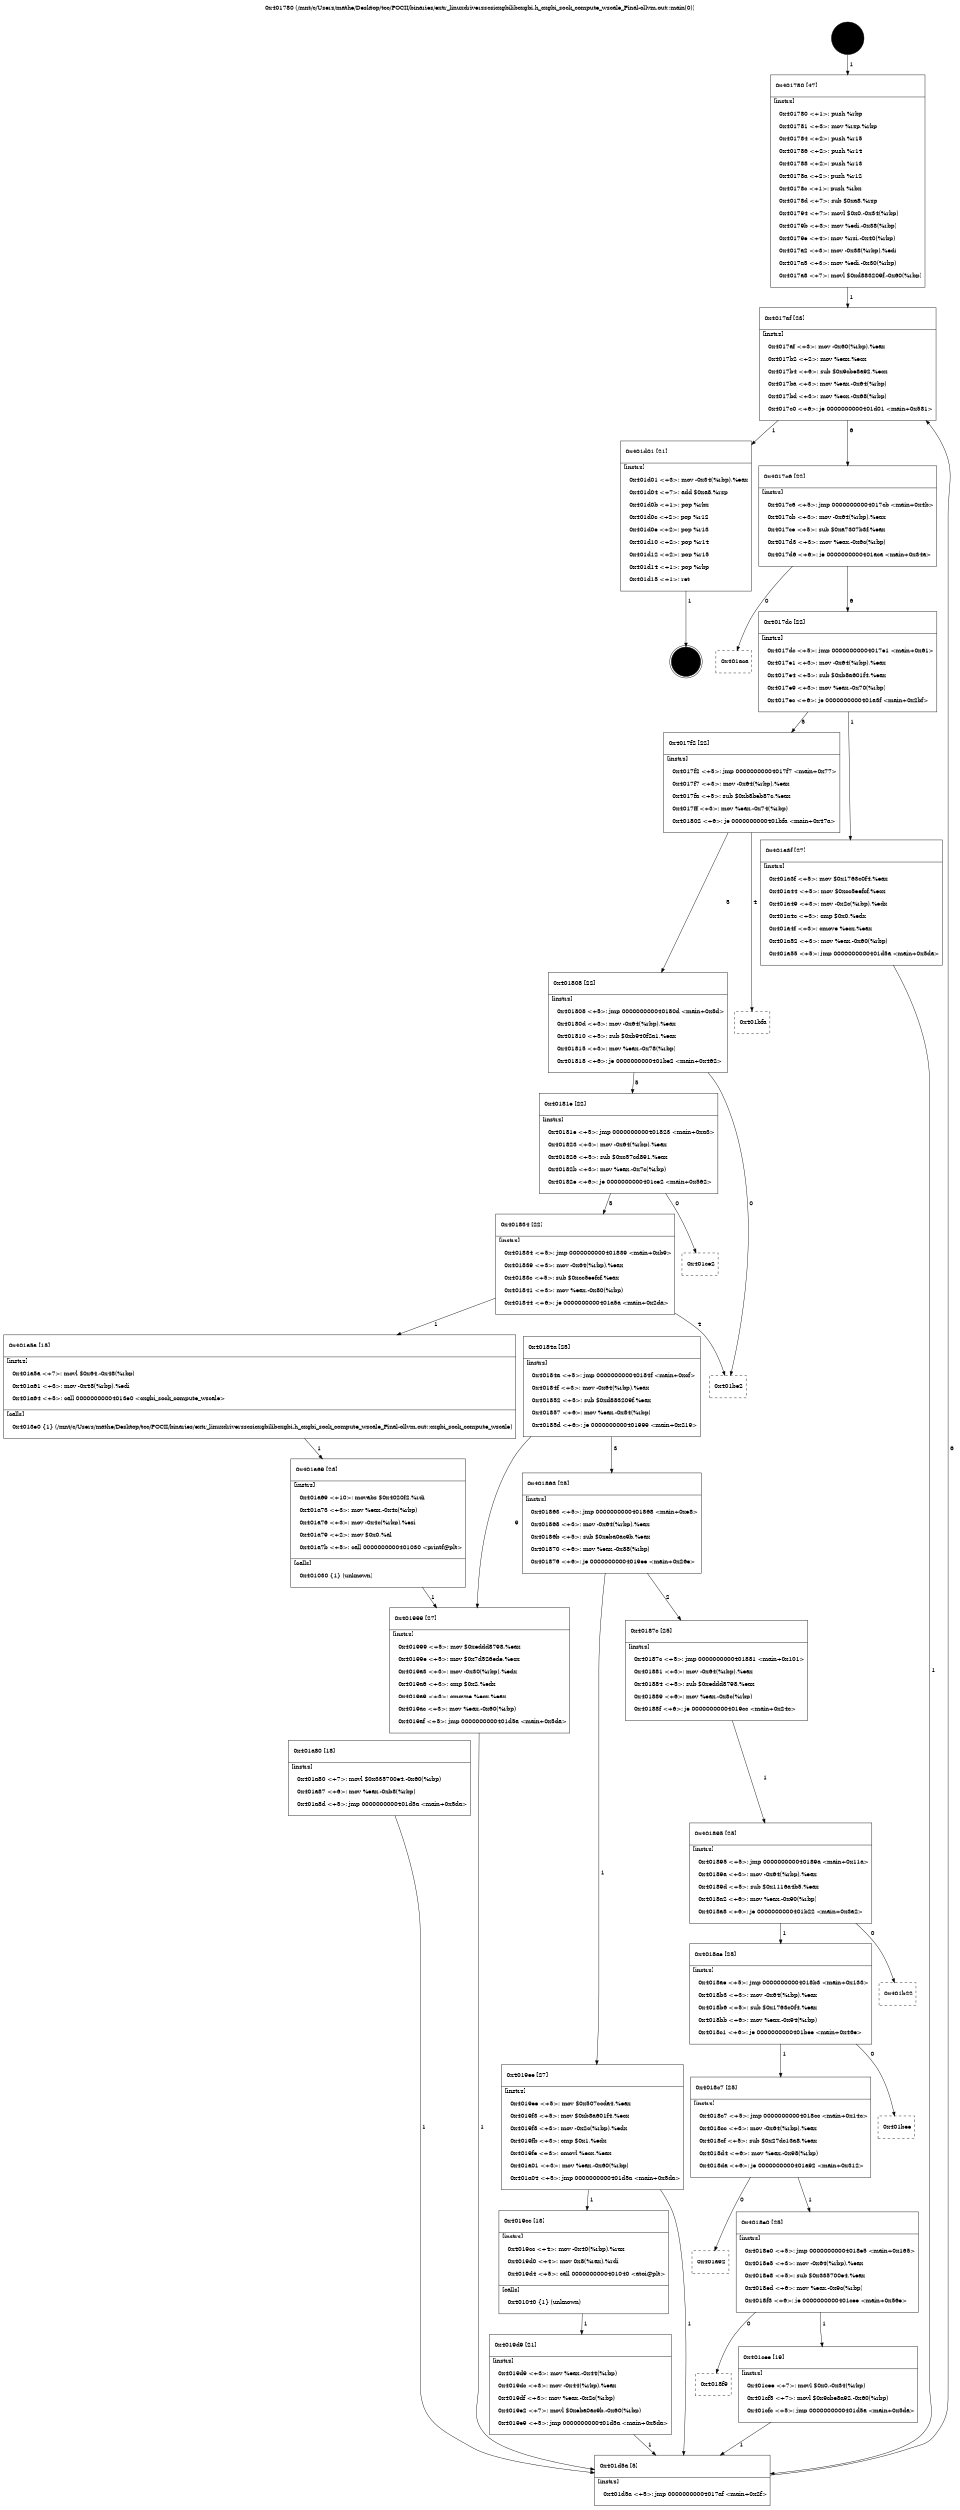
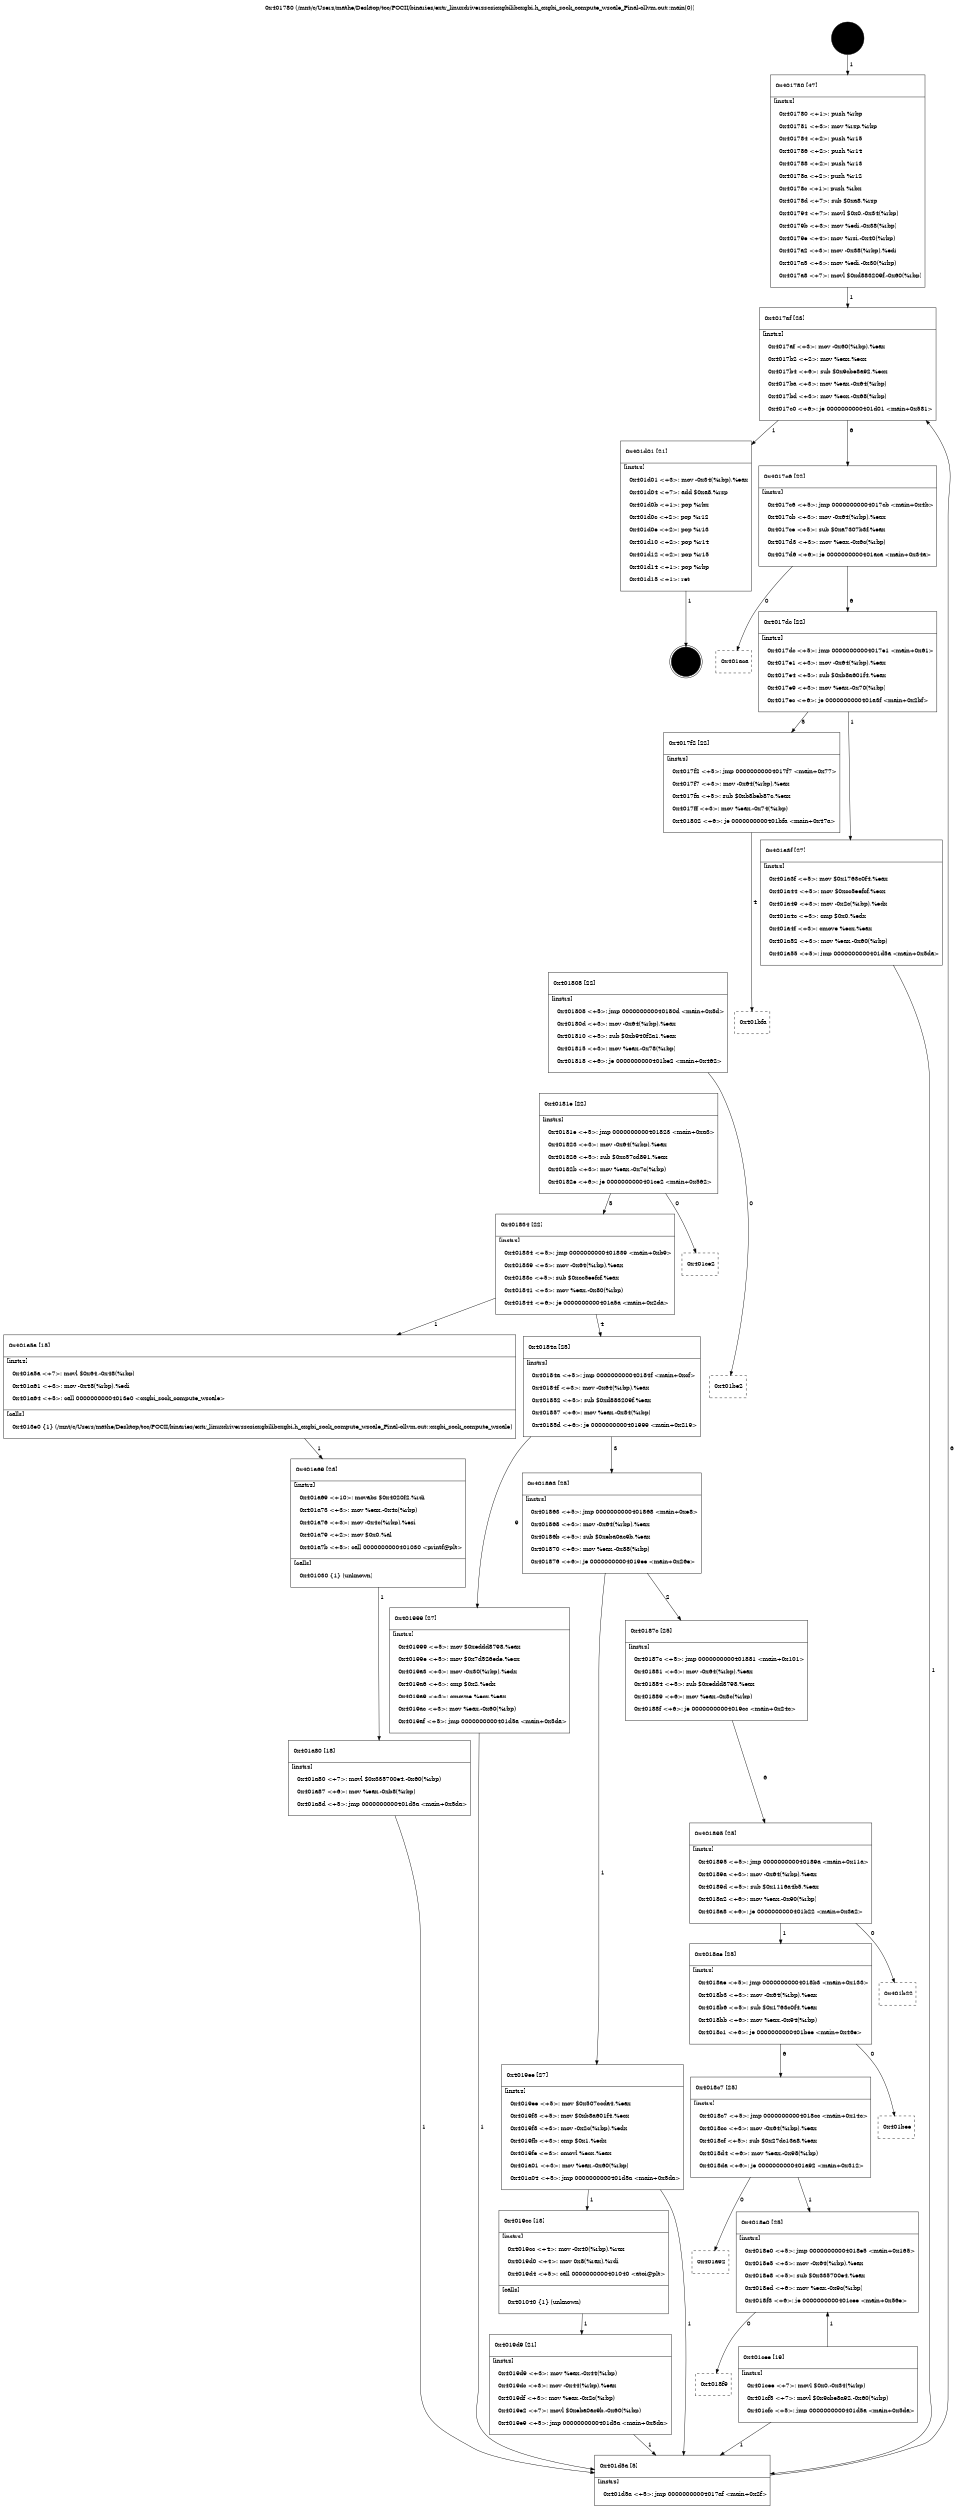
  digraph {
    label="0x401780 (/mnt/c/Users/mathe/Desktop/tcc/POCII/binaries/extr_linuxdriversscsicxgbilibcxgbi.h_cxgbi_sock_compute_wscale_Final-ollvm.out::main(0))"
    labelloc=t
    node [shape=record]
    Entry [fillcolor=black height=0.3 shape=circle style=filled width=0.3]
    n2 [label="{\n     0x401780 [47]\l\n     | [instrs]\l\n     &nbsp;&nbsp;0x401780 \<+1\>: push %rbp\l\n     &nbsp;&nbsp;0x401781 \<+3\>: mov %rsp,%rbp\l\n     &nbsp;&nbsp;0x401784 \<+2\>: push %r15\l\n     &nbsp;&nbsp;0x401786 \<+2\>: push %r14\l\n     &nbsp;&nbsp;0x401788 \<+2\>: push %r13\l\n     &nbsp;&nbsp;0x40178a \<+2\>: push %r12\l\n     &nbsp;&nbsp;0x40178c \<+1\>: push %rbx\l\n     &nbsp;&nbsp;0x40178d \<+7\>: sub $0xa8,%rsp\l\n     &nbsp;&nbsp;0x401794 \<+7\>: movl $0x0,-0x34(%rbp)\l\n     &nbsp;&nbsp;0x40179b \<+3\>: mov %edi,-0x38(%rbp)\l\n     &nbsp;&nbsp;0x40179e \<+4\>: mov %rsi,-0x40(%rbp)\l\n     &nbsp;&nbsp;0x4017a2 \<+3\>: mov -0x38(%rbp),%edi\l\n     &nbsp;&nbsp;0x4017a5 \<+3\>: mov %edi,-0x30(%rbp)\l\n     &nbsp;&nbsp;0x4017a8 \<+7\>: movl $0xd883209f,-0x60(%rbp)\l\n  }"]
    n3 [label="{\n     0x4017af [23]\l\n     | [instrs]\l\n     &nbsp;&nbsp;0x4017af \<+3\>: mov -0x60(%rbp),%eax\l\n     &nbsp;&nbsp;0x4017b2 \<+2\>: mov %eax,%ecx\l\n     &nbsp;&nbsp;0x4017b4 \<+6\>: sub $0x9cbe8a92,%ecx\l\n     &nbsp;&nbsp;0x4017ba \<+3\>: mov %eax,-0x64(%rbp)\l\n     &nbsp;&nbsp;0x4017bd \<+3\>: mov %ecx,-0x68(%rbp)\l\n     &nbsp;&nbsp;0x4017c0 \<+6\>: je 0000000000401d01 \<main+0x581\>\l\n  }"]
    n4 [label="{\n     0x401d01 [21]\l\n     | [instrs]\l\n     &nbsp;&nbsp;0x401d01 \<+3\>: mov -0x34(%rbp),%eax\l\n     &nbsp;&nbsp;0x401d04 \<+7\>: add $0xa8,%rsp\l\n     &nbsp;&nbsp;0x401d0b \<+1\>: pop %rbx\l\n     &nbsp;&nbsp;0x401d0c \<+2\>: pop %r12\l\n     &nbsp;&nbsp;0x401d0e \<+2\>: pop %r13\l\n     &nbsp;&nbsp;0x401d10 \<+2\>: pop %r14\l\n     &nbsp;&nbsp;0x401d12 \<+2\>: pop %r15\l\n     &nbsp;&nbsp;0x401d14 \<+1\>: pop %rbp\l\n     &nbsp;&nbsp;0x401d15 \<+1\>: ret\l\n  }"]
    n5 [label="{\n     0x4017c6 [22]\l\n     | [instrs]\l\n     &nbsp;&nbsp;0x4017c6 \<+5\>: jmp 00000000004017cb \<main+0x4b\>\l\n     &nbsp;&nbsp;0x4017cb \<+3\>: mov -0x64(%rbp),%eax\l\n     &nbsp;&nbsp;0x4017ce \<+5\>: sub $0xa7307b3f,%eax\l\n     &nbsp;&nbsp;0x4017d3 \<+3\>: mov %eax,-0x6c(%rbp)\l\n     &nbsp;&nbsp;0x4017d6 \<+6\>: je 0000000000401aca \<main+0x34a\>\l\n  }"]
    Exit [fillcolor=black height=0.3 peripheries=2 shape=circle style=filled width=0.3]
    n7 [label="{\n     0x401aca\l\n  }" style=dashed]
    n8 [label="{\n     0x4017dc [22]\l\n     | [instrs]\l\n     &nbsp;&nbsp;0x4017dc \<+5\>: jmp 00000000004017e1 \<main+0x61\>\l\n     &nbsp;&nbsp;0x4017e1 \<+3\>: mov -0x64(%rbp),%eax\l\n     &nbsp;&nbsp;0x4017e4 \<+5\>: sub $0xb8a601f4,%eax\l\n     &nbsp;&nbsp;0x4017e9 \<+3\>: mov %eax,-0x70(%rbp)\l\n     &nbsp;&nbsp;0x4017ec \<+6\>: je 0000000000401a3f \<main+0x2bf\>\l\n  }"]
    n9 [label="{\n     0x401a3f [27]\l\n     | [instrs]\l\n     &nbsp;&nbsp;0x401a3f \<+5\>: mov $0x1763c0f4,%eax\l\n     &nbsp;&nbsp;0x401a44 \<+5\>: mov $0xcc5eefcf,%ecx\l\n     &nbsp;&nbsp;0x401a49 \<+3\>: mov -0x2c(%rbp),%edx\l\n     &nbsp;&nbsp;0x401a4c \<+3\>: cmp $0x0,%edx\l\n     &nbsp;&nbsp;0x401a4f \<+3\>: cmove %ecx,%eax\l\n     &nbsp;&nbsp;0x401a52 \<+3\>: mov %eax,-0x60(%rbp)\l\n     &nbsp;&nbsp;0x401a55 \<+5\>: jmp 0000000000401d5a \<main+0x5da\>\l\n  }"]
    n10 [label="{\n     0x4017f2 [22]\l\n     | [instrs]\l\n     &nbsp;&nbsp;0x4017f2 \<+5\>: jmp 00000000004017f7 \<main+0x77\>\l\n     &nbsp;&nbsp;0x4017f7 \<+3\>: mov -0x64(%rbp),%eax\l\n     &nbsp;&nbsp;0x4017fa \<+5\>: sub $0xb8beb87c,%eax\l\n     &nbsp;&nbsp;0x4017ff \<+3\>: mov %eax,-0x74(%rbp)\l\n     &nbsp;&nbsp;0x401802 \<+6\>: je 0000000000401bfa \<main+0x47a\>\l\n  }"]
    n11 [label="{\n     0x401d5a [5]\l\n     | [instrs]\l\n     &nbsp;&nbsp;0x401d5a \<+5\>: jmp 00000000004017af \<main+0x2f\>\l\n  }"]
    n12 [label="{\n     0x401bfa\l\n  }" style=dashed]
    n13 [label="{\n     0x401808 [22]\l\n     | [instrs]\l\n     &nbsp;&nbsp;0x401808 \<+5\>: jmp 000000000040180d \<main+0x8d\>\l\n     &nbsp;&nbsp;0x40180d \<+3\>: mov -0x64(%rbp),%eax\l\n     &nbsp;&nbsp;0x401810 \<+5\>: sub $0xb940f2a1,%eax\l\n     &nbsp;&nbsp;0x401815 \<+3\>: mov %eax,-0x78(%rbp)\l\n     &nbsp;&nbsp;0x401818 \<+6\>: je 0000000000401be2 \<main+0x462\>\l\n  }"]
    n14 [label="{\n     0x4018f9\l\n  }" style=dashed]
    n15 [label="{\n     0x401be2\l\n  }" style=dashed]
    n16 [label="{\n     0x40181e [22]\l\n     | [instrs]\l\n     &nbsp;&nbsp;0x40181e \<+5\>: jmp 0000000000401823 \<main+0xa3\>\l\n     &nbsp;&nbsp;0x401823 \<+3\>: mov -0x64(%rbp),%eax\l\n     &nbsp;&nbsp;0x401826 \<+5\>: sub $0xc57cd891,%eax\l\n     &nbsp;&nbsp;0x40182b \<+3\>: mov %eax,-0x7c(%rbp)\l\n     &nbsp;&nbsp;0x40182e \<+6\>: je 0000000000401ce2 \<main+0x562\>\l\n  }"]
    n17 [label="{\n     0x401cee [19]\l\n     | [instrs]\l\n     &nbsp;&nbsp;0x401cee \<+7\>: movl $0x0,-0x34(%rbp)\l\n     &nbsp;&nbsp;0x401cf5 \<+7\>: movl $0x9cbe8a92,-0x60(%rbp)\l\n     &nbsp;&nbsp;0x401cfc \<+5\>: jmp 0000000000401d5a \<main+0x5da\>\l\n  }"]
    n18 [label="{\n     0x401ce2\l\n  }" style=dashed]
    n19 [label="{\n     0x401834 [22]\l\n     | [instrs]\l\n     &nbsp;&nbsp;0x401834 \<+5\>: jmp 0000000000401839 \<main+0xb9\>\l\n     &nbsp;&nbsp;0x401839 \<+3\>: mov -0x64(%rbp),%eax\l\n     &nbsp;&nbsp;0x40183c \<+5\>: sub $0xcc5eefcf,%eax\l\n     &nbsp;&nbsp;0x401841 \<+3\>: mov %eax,-0x80(%rbp)\l\n     &nbsp;&nbsp;0x401844 \<+6\>: je 0000000000401a5a \<main+0x2da\>\l\n  }"]
    n20 [label="{\n     0x4018e0 [25]\l\n     | [instrs]\l\n     &nbsp;&nbsp;0x4018e0 \<+5\>: jmp 00000000004018e5 \<main+0x165\>\l\n     &nbsp;&nbsp;0x4018e5 \<+3\>: mov -0x64(%rbp),%eax\l\n     &nbsp;&nbsp;0x4018e8 \<+5\>: sub $0x335700e4,%eax\l\n     &nbsp;&nbsp;0x4018ed \<+6\>: mov %eax,-0x9c(%rbp)\l\n     &nbsp;&nbsp;0x4018f3 \<+6\>: je 0000000000401cee \<main+0x56e\>\l\n  }"]
    n21 [label="{\n     0x401a5a [15]\l\n     | [instrs]\l\n     &nbsp;&nbsp;0x401a5a \<+7\>: movl $0x64,-0x48(%rbp)\l\n     &nbsp;&nbsp;0x401a61 \<+3\>: mov -0x48(%rbp),%edi\l\n     &nbsp;&nbsp;0x401a64 \<+5\>: call 00000000004013e0 \<cxgbi_sock_compute_wscale\>\l\n     | [calls]\l\n     &nbsp;&nbsp;0x4013e0 \{1\} (/mnt/c/Users/mathe/Desktop/tcc/POCII/binaries/extr_linuxdriversscsicxgbilibcxgbi.h_cxgbi_sock_compute_wscale_Final-ollvm.out::cxgbi_sock_compute_wscale)\l\n  }"]
    n22 [label="{\n     0x40184a [25]\l\n     | [instrs]\l\n     &nbsp;&nbsp;0x40184a \<+5\>: jmp 000000000040184f \<main+0xcf\>\l\n     &nbsp;&nbsp;0x40184f \<+3\>: mov -0x64(%rbp),%eax\l\n     &nbsp;&nbsp;0x401852 \<+5\>: sub $0xd883209f,%eax\l\n     &nbsp;&nbsp;0x401857 \<+6\>: mov %eax,-0x84(%rbp)\l\n     &nbsp;&nbsp;0x40185d \<+6\>: je 0000000000401999 \<main+0x219\>\l\n  }"]
    n23 [label="{\n     0x401a92\l\n  }" style=dashed]
    n24 [label="{\n     0x401a69 [23]\l\n     | [instrs]\l\n     &nbsp;&nbsp;0x401a69 \<+10\>: movabs $0x4020f2,%rdi\l\n     &nbsp;&nbsp;0x401a73 \<+3\>: mov %eax,-0x4c(%rbp)\l\n     &nbsp;&nbsp;0x401a76 \<+3\>: mov -0x4c(%rbp),%esi\l\n     &nbsp;&nbsp;0x401a79 \<+2\>: mov $0x0,%al\l\n     &nbsp;&nbsp;0x401a7b \<+5\>: call 0000000000401030 \<printf@plt\>\l\n     | [calls]\l\n     &nbsp;&nbsp;0x401030 \{1\} (unknown)\l\n  }"]
    n25 [label="{\n     0x401999 [27]\l\n     | [instrs]\l\n     &nbsp;&nbsp;0x401999 \<+5\>: mov $0xeddd8798,%eax\l\n     &nbsp;&nbsp;0x40199e \<+5\>: mov $0x7d526ede,%ecx\l\n     &nbsp;&nbsp;0x4019a3 \<+3\>: mov -0x30(%rbp),%edx\l\n     &nbsp;&nbsp;0x4019a6 \<+3\>: cmp $0x2,%edx\l\n     &nbsp;&nbsp;0x4019a9 \<+3\>: cmovne %ecx,%eax\l\n     &nbsp;&nbsp;0x4019ac \<+3\>: mov %eax,-0x60(%rbp)\l\n     &nbsp;&nbsp;0x4019af \<+5\>: jmp 0000000000401d5a \<main+0x5da\>\l\n  }"]
    n26 [label="{\n     0x401863 [25]\l\n     | [instrs]\l\n     &nbsp;&nbsp;0x401863 \<+5\>: jmp 0000000000401868 \<main+0xe8\>\l\n     &nbsp;&nbsp;0x401868 \<+3\>: mov -0x64(%rbp),%eax\l\n     &nbsp;&nbsp;0x40186b \<+5\>: sub $0xeba0ac9b,%eax\l\n     &nbsp;&nbsp;0x401870 \<+6\>: mov %eax,-0x88(%rbp)\l\n     &nbsp;&nbsp;0x401876 \<+6\>: je 00000000004019ee \<main+0x26e\>\l\n  }"]
    n27 [label="{\n     0x4018c7 [25]\l\n     | [instrs]\l\n     &nbsp;&nbsp;0x4018c7 \<+5\>: jmp 00000000004018cc \<main+0x14c\>\l\n     &nbsp;&nbsp;0x4018cc \<+3\>: mov -0x64(%rbp),%eax\l\n     &nbsp;&nbsp;0x4018cf \<+5\>: sub $0x27dc13a8,%eax\l\n     &nbsp;&nbsp;0x4018d4 \<+6\>: mov %eax,-0x98(%rbp)\l\n     &nbsp;&nbsp;0x4018da \<+6\>: je 0000000000401a92 \<main+0x312\>\l\n  }"]
    n28 [label="{\n     0x401a80 [18]\l\n     | [instrs]\l\n     &nbsp;&nbsp;0x401a80 \<+7\>: movl $0x335700e4,-0x60(%rbp)\l\n     &nbsp;&nbsp;0x401a87 \<+6\>: mov %eax,-0xb8(%rbp)\l\n     &nbsp;&nbsp;0x401a8d \<+5\>: jmp 0000000000401d5a \<main+0x5da\>\l\n  }"]
    n29 [label="{\n     0x4019ee [27]\l\n     | [instrs]\l\n     &nbsp;&nbsp;0x4019ee \<+5\>: mov $0x507ccda4,%eax\l\n     &nbsp;&nbsp;0x4019f3 \<+5\>: mov $0xb8a601f4,%ecx\l\n     &nbsp;&nbsp;0x4019f8 \<+3\>: mov -0x2c(%rbp),%edx\l\n     &nbsp;&nbsp;0x4019fb \<+3\>: cmp $0x1,%edx\l\n     &nbsp;&nbsp;0x4019fe \<+3\>: cmovl %ecx,%eax\l\n     &nbsp;&nbsp;0x401a01 \<+3\>: mov %eax,-0x60(%rbp)\l\n     &nbsp;&nbsp;0x401a04 \<+5\>: jmp 0000000000401d5a \<main+0x5da\>\l\n  }"]
    n30 [label="{\n     0x40187c [25]\l\n     | [instrs]\l\n     &nbsp;&nbsp;0x40187c \<+5\>: jmp 0000000000401881 \<main+0x101\>\l\n     &nbsp;&nbsp;0x401881 \<+3\>: mov -0x64(%rbp),%eax\l\n     &nbsp;&nbsp;0x401884 \<+5\>: sub $0xeddd8798,%eax\l\n     &nbsp;&nbsp;0x401889 \<+6\>: mov %eax,-0x8c(%rbp)\l\n     &nbsp;&nbsp;0x40188f \<+6\>: je 00000000004019cc \<main+0x24c\>\l\n  }"]
    n31 [label="{\n     0x401bee\l\n  }" style=dashed]
    n32 [label="{\n     0x4019cc [13]\l\n     | [instrs]\l\n     &nbsp;&nbsp;0x4019cc \<+4\>: mov -0x40(%rbp),%rax\l\n     &nbsp;&nbsp;0x4019d0 \<+4\>: mov 0x8(%rax),%rdi\l\n     &nbsp;&nbsp;0x4019d4 \<+5\>: call 0000000000401040 \<atoi@plt\>\l\n     | [calls]\l\n     &nbsp;&nbsp;0x401040 \{1\} (unknown)\l\n  }"]
    n33 [label="{\n     0x401895 [25]\l\n     | [instrs]\l\n     &nbsp;&nbsp;0x401895 \<+5\>: jmp 000000000040189a \<main+0x11a\>\l\n     &nbsp;&nbsp;0x40189a \<+3\>: mov -0x64(%rbp),%eax\l\n     &nbsp;&nbsp;0x40189d \<+5\>: sub $0x1116a4b5,%eax\l\n     &nbsp;&nbsp;0x4018a2 \<+6\>: mov %eax,-0x90(%rbp)\l\n     &nbsp;&nbsp;0x4018a8 \<+6\>: je 0000000000401b22 \<main+0x3a2\>\l\n  }"]
    n34 [label="{\n     0x4018ae [25]\l\n     | [instrs]\l\n     &nbsp;&nbsp;0x4018ae \<+5\>: jmp 00000000004018b3 \<main+0x133\>\l\n     &nbsp;&nbsp;0x4018b3 \<+3\>: mov -0x64(%rbp),%eax\l\n     &nbsp;&nbsp;0x4018b6 \<+5\>: sub $0x1763c0f4,%eax\l\n     &nbsp;&nbsp;0x4018bb \<+6\>: mov %eax,-0x94(%rbp)\l\n     &nbsp;&nbsp;0x4018c1 \<+6\>: je 0000000000401bee \<main+0x46e\>\l\n  }"]
    n35 [label="{\n     0x4019d9 [21]\l\n     | [instrs]\l\n     &nbsp;&nbsp;0x4019d9 \<+3\>: mov %eax,-0x44(%rbp)\l\n     &nbsp;&nbsp;0x4019dc \<+3\>: mov -0x44(%rbp),%eax\l\n     &nbsp;&nbsp;0x4019df \<+3\>: mov %eax,-0x2c(%rbp)\l\n     &nbsp;&nbsp;0x4019e2 \<+7\>: movl $0xeba0ac9b,-0x60(%rbp)\l\n     &nbsp;&nbsp;0x4019e9 \<+5\>: jmp 0000000000401d5a \<main+0x5da\>\l\n  }"]
    n36 [label="{\n     0x401b22\l\n  }" style=dashed]
    Entry -> n2 [label=" 1"]
    n2 -> n3 [label=" 1"]
    n3 -> n4 [label=" 1"]
    n3 -> n5 [label=" 6"]
    n4 -> Exit [label=" 1"]
    n5 -> n7 [label=" 0"]
    n5 -> n8 [label=" 6"]
    n8 -> n9 [label=" 1"]
    n8 -> n10 [label=" 5"]
    n9 -> n11 [label=" 1"]
    n10 -> n12 [label=" 4"]
-   n10 -> n13 [label=" 5"]
    n11 -> n3 [label=" 6"]
    n13 -> n15 [label=" 0"]
-   n13 -> n16 [label=" 5"]
    n16 -> n18 [label=" 0"]
    n16 -> n19 [label=" 5"]
    n17 -> n11 [label=" 1"]
    n19 -> n21 [label=" 1"]
-   n19 -> n15 [label=" 4"]
+   n19 -> n22 [label=" 4"]
    n20 -> n14 [label=" 0"]
-   n20 -> n17 [label=" 1"]
+   n17 -> n20 [label=" 1"]
    n21 -> n24 [label=" 1"]
    n22 -> n25 [label=" 9"]
    n22 -> n26 [label=" 3"]
-   n24 -> n25 [label=" 1"]
+   n24 -> n28 [label=" 1"]
    n25 -> n11 [label=" 1"]
    n26 -> n29 [label=" 1"]
    n26 -> n30 [label=" 2"]
    n27 -> n20 [label=" 1"]
    n27 -> n23 [label=" 0"]
    n28 -> n11 [label=" 1"]
    n29 -> n11 [label=" 1"]
    n29 -> n32 [label=" 1"]
-   n30 -> n33 [label=" 1"]
+   n30 -> n33 [label=" 6"]
    n32 -> n35 [label=" 1"]
    n33 -> n34 [label=" 1"]
    n33 -> n36 [label=" 0"]
-   n34 -> n27 [label=" 1"]
+   n34 -> n27 [label=" 6"]
    n34 -> n31 [label=" 0"]
    n35 -> n11 [label=" 1"]
  }
